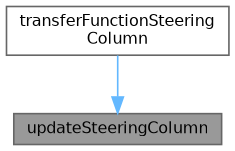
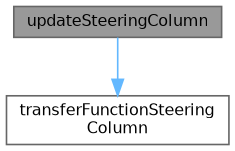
  digraph {
    rankdir=TB
    node [fontname=Helvetica fontsize=10 shape=box style=filled]
    n1 [color=gray40 fillcolor=grey60 fontcolor=black height=0.2 label=updateSteeringColumn width=0.4]
    n2 [color=grey40 fillcolor=white height=0.2 label="transferFunctionSteering\lColumn" width=0.4]
-   n2 -> n1 [color=steelblue1 fontname=Helvetica fontsize=10 labelfontname=Helvetica labelfontsize=10 style=solid]
+   n1 -> n2 [color=steelblue1 fontname=Helvetica fontsize=10 labelfontname=Helvetica labelfontsize=10 style=solid]
  }
